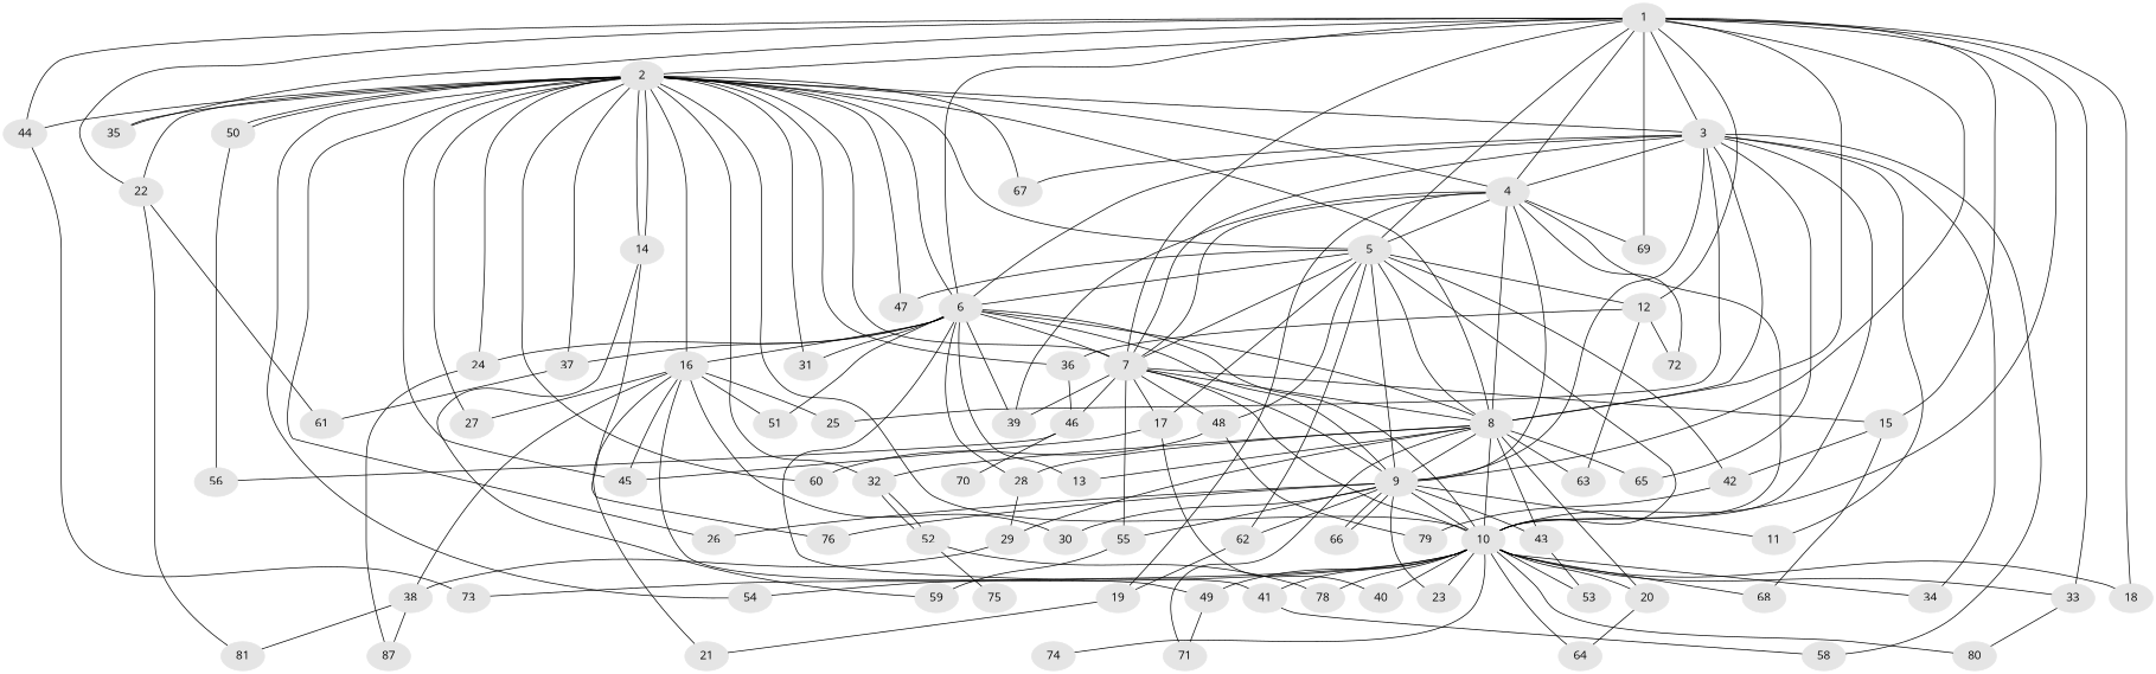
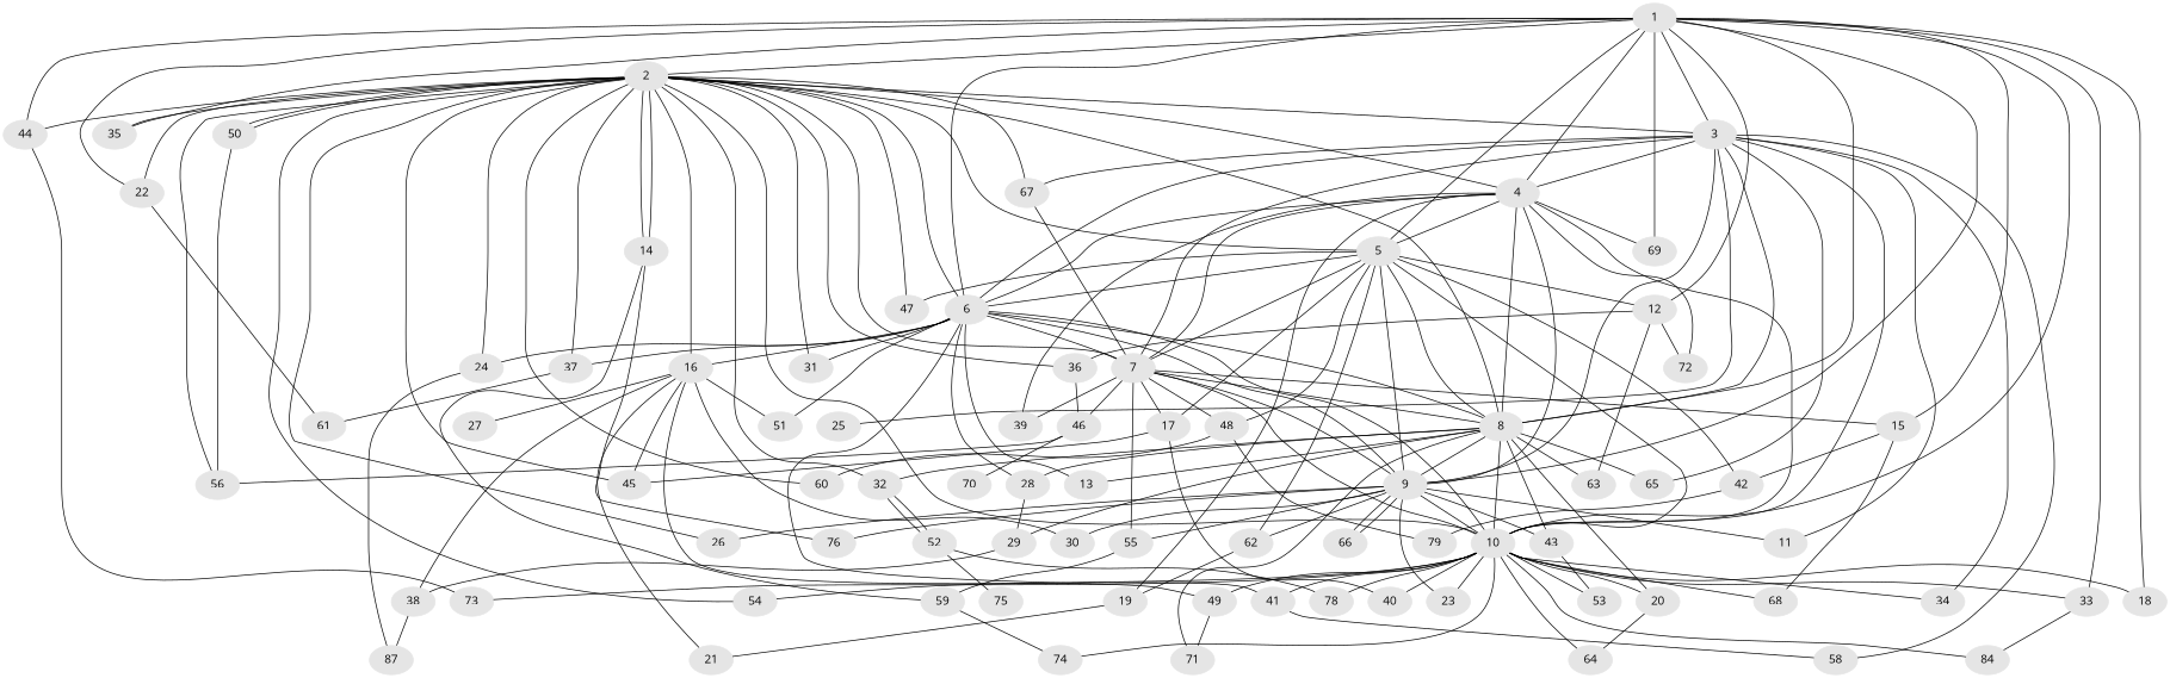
  graph {
    fontname="Open Sans"
    node [color=gray90 fontname="Open Sans" style=filled]
    edge [fontname="Open Sans"]
    1
    2
    3
    4
    5
    6
    7
    8
    9
    10
    12
    15
    18
    22
    33
    35
    44
    69
    14
    16
    24
    26
    27
    31
    32
    36
    37
    47
    50
    54
    60
    67
    45
    11
    25
    34
    58
    65
    19
    39
    72
    17
    42
    48
    62
    13
    28
    49
    51
    46
    55
    20
    29
    43
    63
    71
    23
    30
    66
    76
    40
    41
    53
    64
    68
    73
    74
    78
-   80
+   80 [label=84]
    61
-   81
    59
    21
    38
    n75 [label=87]
    52
    56
    79
    70
    75
    1 -- 2
    1 -- 3
    1 -- 4
    1 -- 5
    1 -- 6
-   1 -- 7
+   67 -- 7
    1 -- 8
    1 -- 9
    1 -- 10
    1 -- 12
    1 -- 15
    1 -- 18
    1 -- 22
    1 -- 33
    1 -- 35
    1 -- 44
    1 -- 69
    2 -- 3
    2 -- 4
    2 -- 5
    2 -- 6
    2 -- 7
    2 -- 8
    2 -- 10
    2 -- 22
    2 -- 35
    2 -- 44
    2 -- 14
    2 -- 14
    2 -- 16
    2 -- 24
    2 -- 26
-   2 -- 27
+   2 -- 56
    2 -- 31
    2 -- 32
    2 -- 36
    2 -- 37
    2 -- 47
    2 -- 50
    2 -- 50
    2 -- 54
    2 -- 60
    2 -- 67
    2 -- 45
    3 -- 4
    3 -- 6
    3 -- 7
    3 -- 8
    3 -- 9
    3 -- 10
    3 -- 67
    3 -- 11
    3 -- 25
    3 -- 34
    3 -- 58
    3 -- 65
    4 -- 5
-   39 -- 6
+   4 -- 6
    4 -- 7
    4 -- 8
    4 -- 9
    4 -- 10
    4 -- 69
    4 -- 19
    4 -- 39
    4 -- 72
    5 -- 6
    5 -- 7
    5 -- 8
    5 -- 9
    5 -- 10
    5 -- 12
    5 -- 47
    5 -- 17
    5 -- 42
    5 -- 48
    5 -- 62
    6 -- 7
    6 -- 8
    6 -- 9
    6 -- 10
    6 -- 16
    6 -- 24
    6 -- 31
    6 -- 37
    6 -- 13
    6 -- 28
    6 -- 49
    6 -- 51
    7 -- 8
    7 -- 9
    7 -- 10
    7 -- 15
    7 -- 39
    7 -- 17
    7 -- 48
    7 -- 46
    7 -- 55
    8 -- 9
    8 -- 10
    8 -- 32
    8 -- 65
    8 -- 13
    8 -- 28
    8 -- 20
    8 -- 29
    8 -- 43
    8 -- 63
    8 -- 71
    9 -- 10
    9 -- 26
    9 -- 11
    9 -- 62
    9 -- 55
    9 -- 43
    9 -- 23
    9 -- 30
    9 -- 66
    9 -- 66
    9 -- 76
    10 -- 18
    10 -- 33
    10 -- 54
    10 -- 34
    10 -- 49
    10 -- 20
    10 -- 23
    10 -- 40
    10 -- 41
    10 -- 53
    10 -- 64
    10 -- 68
    10 -- 73
    10 -- 74
    10 -- 78
    10 -- 80
    12 -- 36
    12 -- 72
    12 -- 63
    15 -- 42
    15 -- 68
    22 -- 61
-   22 -- 81
    33 -- 80
    44 -- 73
    14 -- 76
    14 -- 59
    16 -- 27
    16 -- 45
-   16 -- 25
    16 -- 51
    16 -- 30
    16 -- 41
    16 -- 21
    16 -- 38
    24 -- n75
    32 -- 52
    32 -- 52
    36 -- 46
    37 -- 61
    50 -- 56
    19 -- 21
    17 -- 45
    17 -- 40
    42 -- 79
    48 -- 60
    48 -- 79
    62 -- 19
    28 -- 29
    49 -- 71
    46 -- 56
    46 -- 70
    55 -- 59
    20 -- 64
    29 -- 38
    43 -- 53
    41 -- 58
-   38 -- 81
+   59 -- 74
    38 -- n75
    52 -- 78
    52 -- 75
  }
